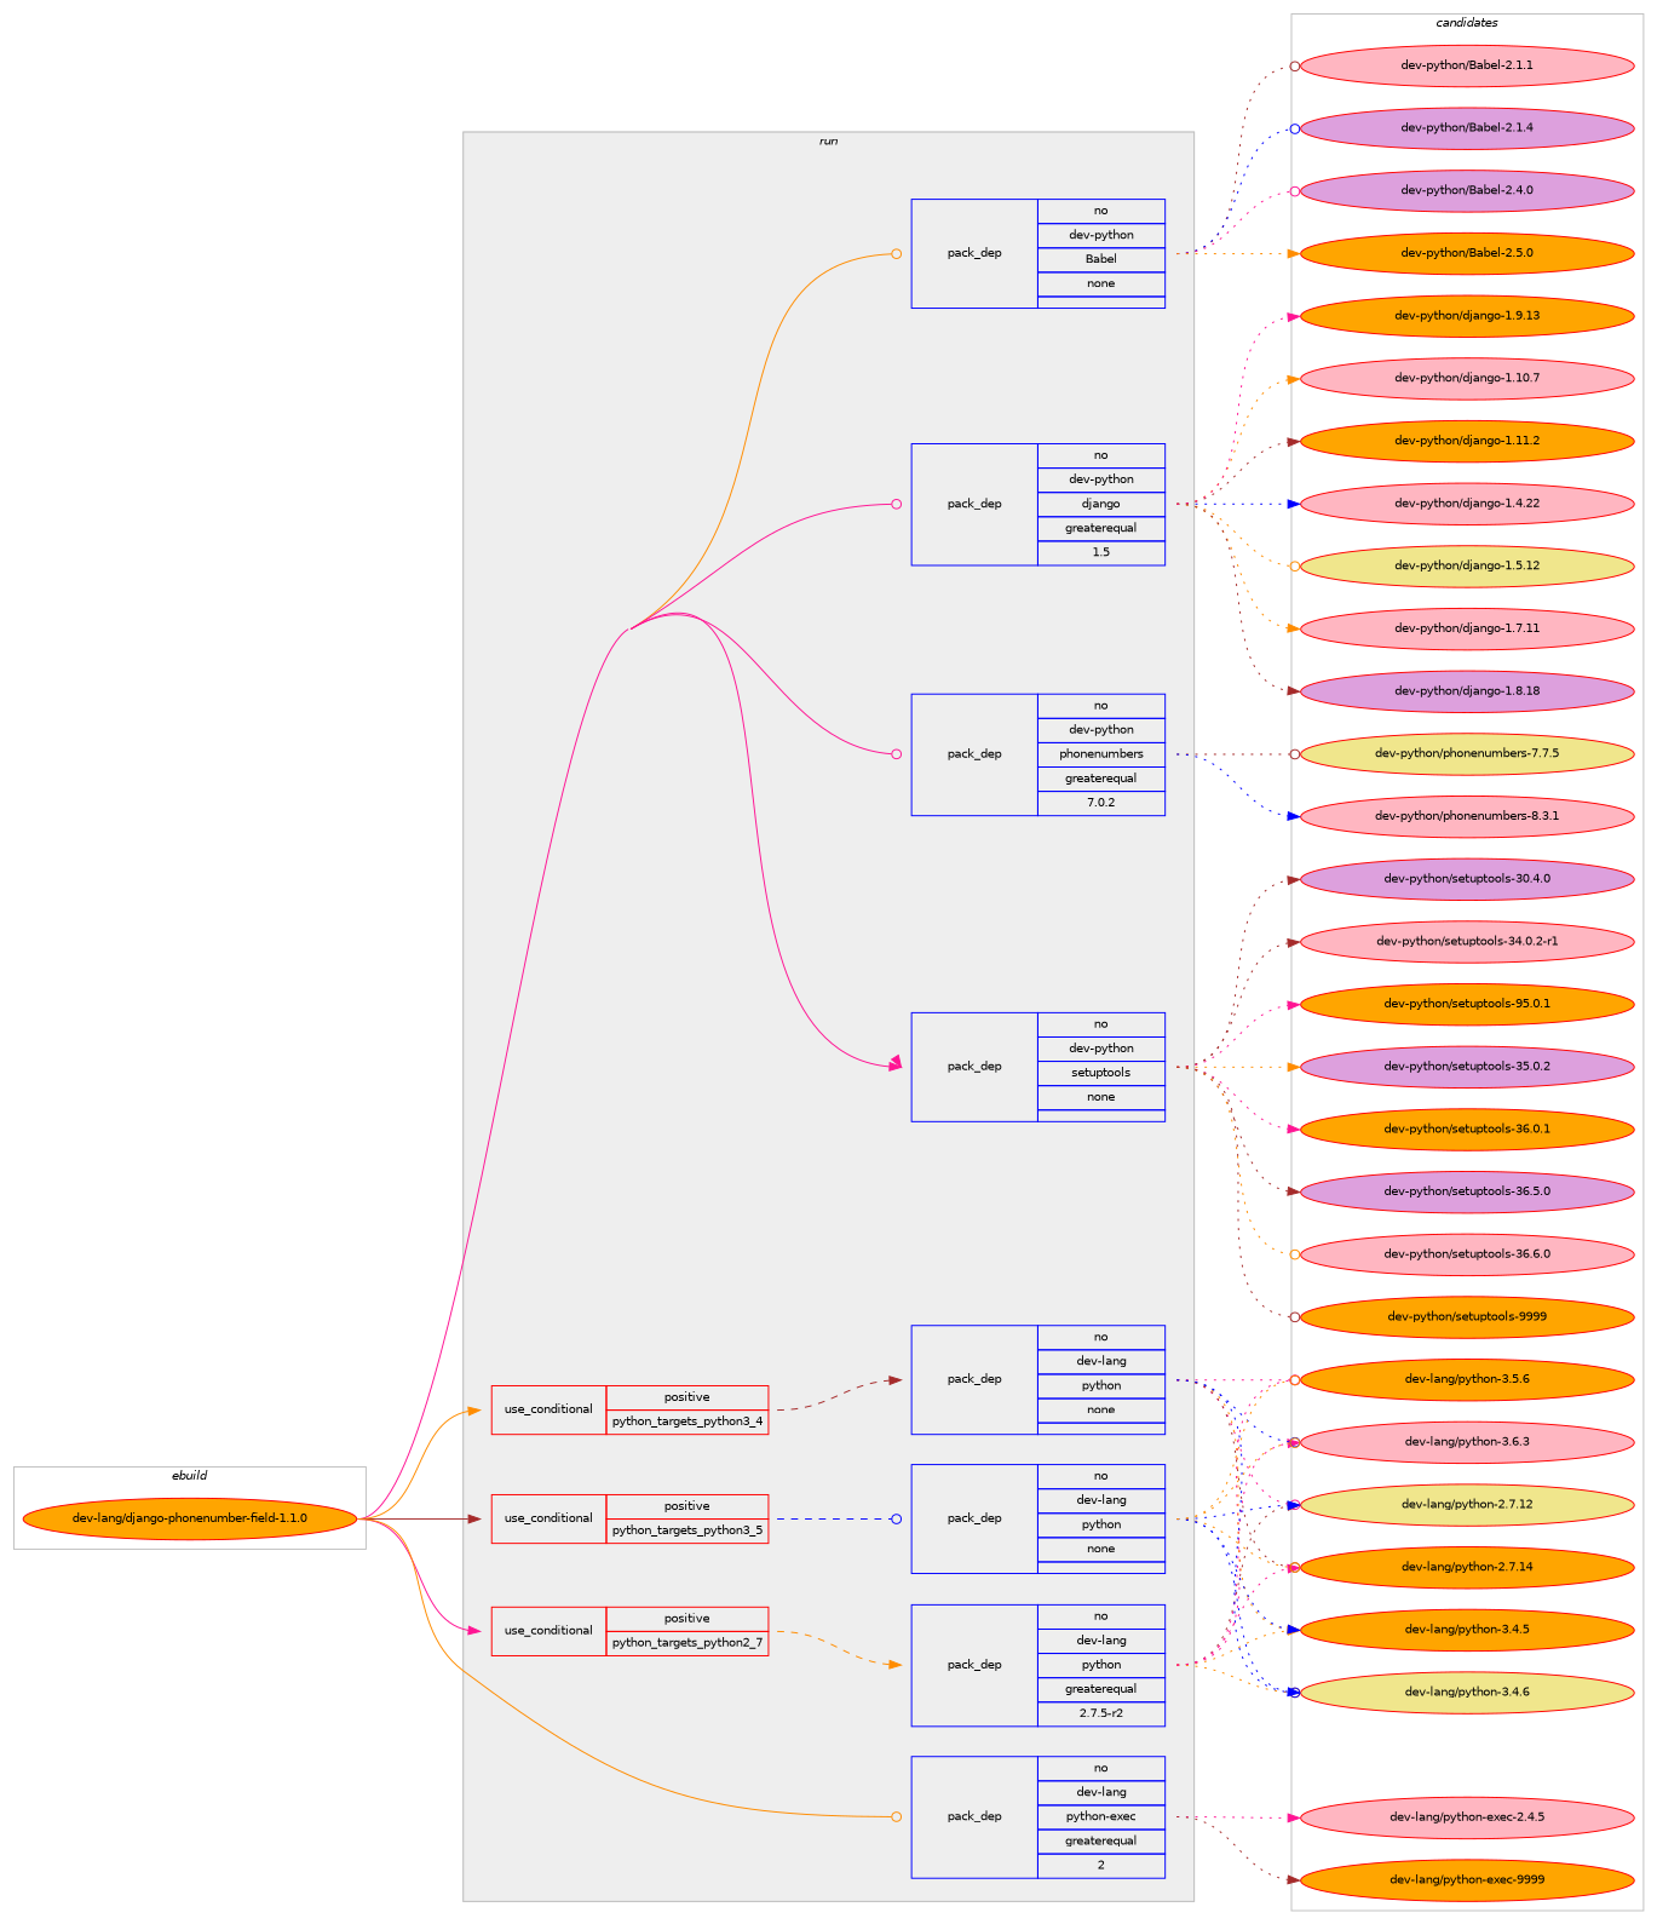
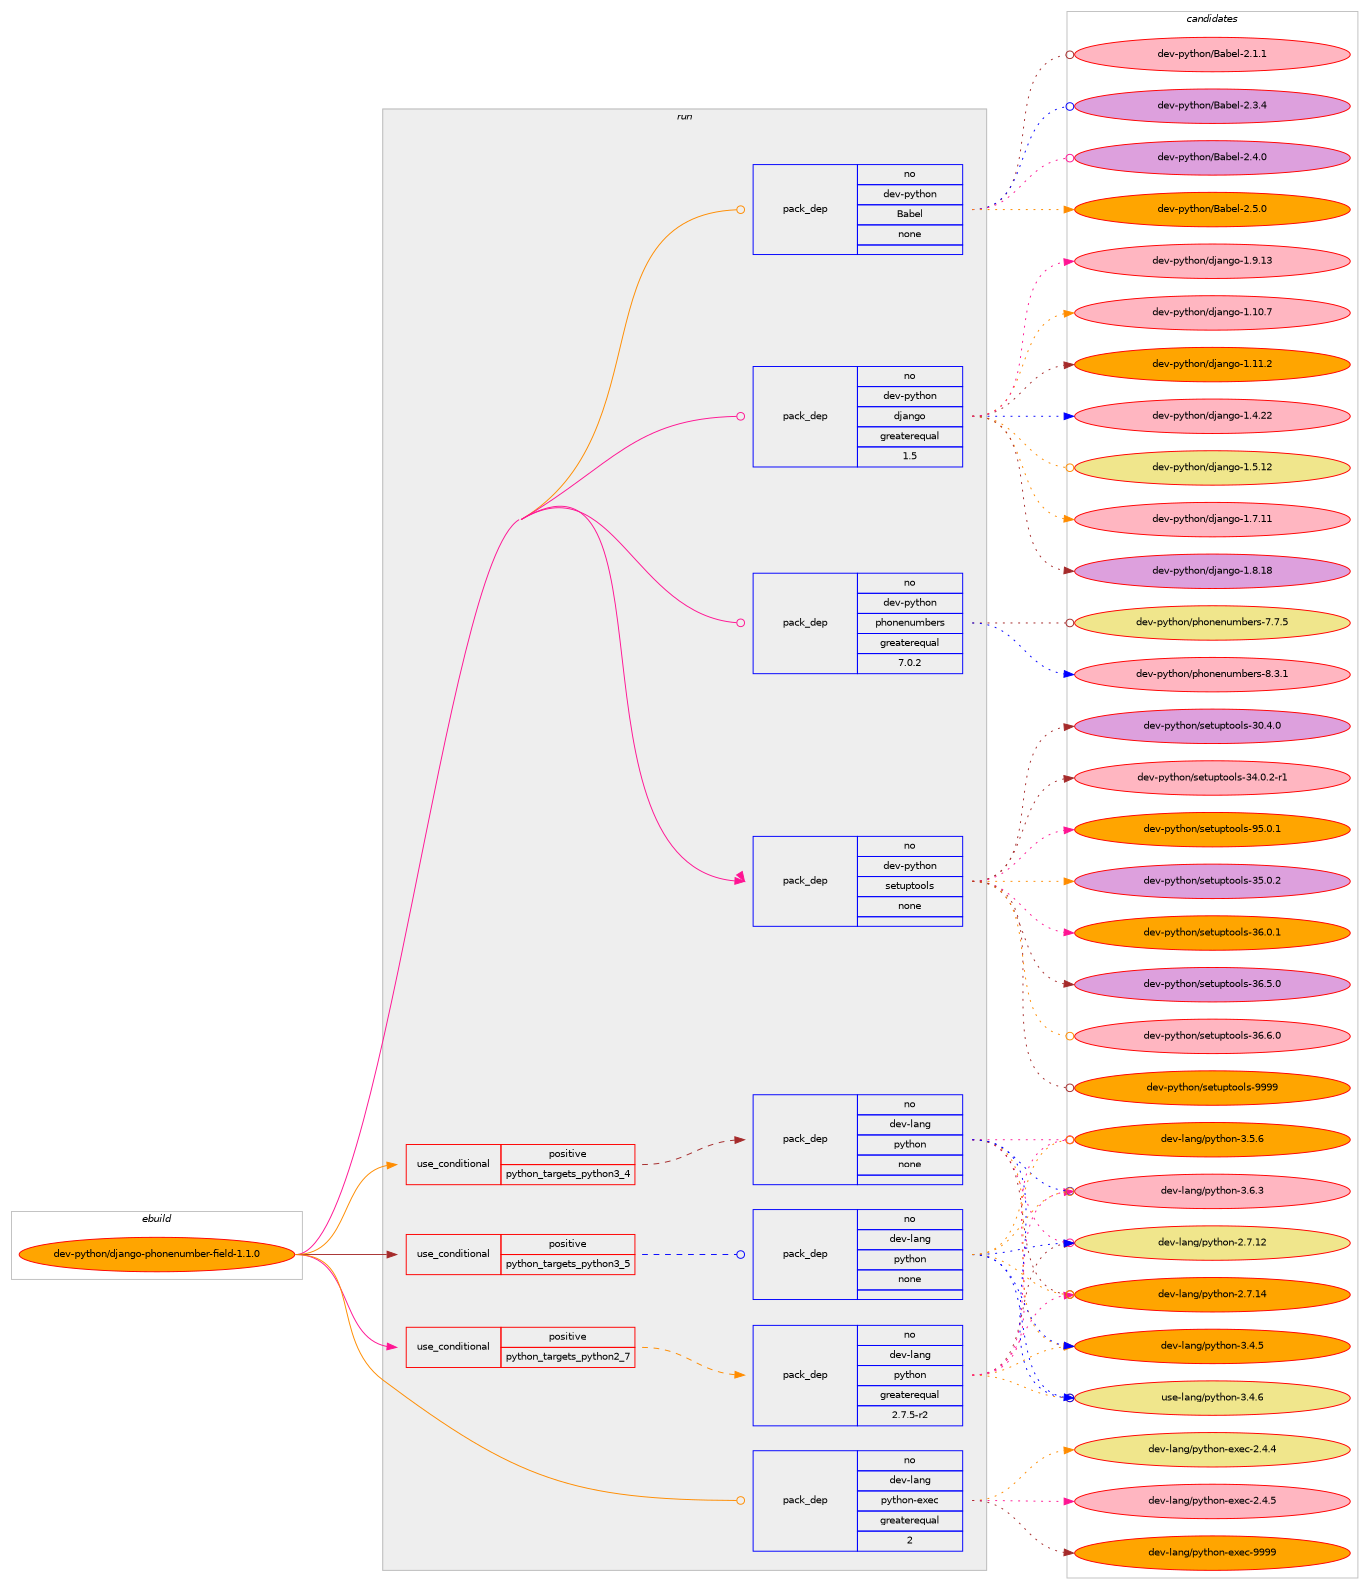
  digraph {
    compound=true
    concentrate=true
    fontname=Helvetica
    fontsize=10
    newrank=true
    rankdir=LR
    ranksep=1.5
    node [color=red fontname=Helvetica fontsize=10 style=filled]
    edge [arrowhead=normal color=darkorange headport=w style=dotted tailport=e weight=100]
-   n1 [fillcolor=orange label="dev-lang/django-phonenumber-field-1.1.0" width=4]
+   n1 [fillcolor=orange label="dev-python/django-phonenumber-field-1.1.0" width=4]
    n2 [color=blue label=<<TABLE BORDER="0" CELLBORDER="1" CELLSPACING="0" CELLPADDING="4" WIDTH="220"><TR><TD ROWSPAN="6" CELLPADDING="30">pack_dep</TD></TR><TR><TD WIDTH="110">no</TD></TR><TR><TD>dev-python</TD></TR><TR><TD>Babel</TD></TR><TR><TD>none</TD></TR><TR><TD></TD></TR></TABLE>> shape=none style=""]
    n3 [color=blue label=<<TABLE BORDER="0" CELLBORDER="1" CELLSPACING="0" CELLPADDING="4" WIDTH="220"><TR><TD ROWSPAN="6" CELLPADDING="30">pack_dep</TD></TR><TR><TD WIDTH="110">no</TD></TR><TR><TD>dev-python</TD></TR><TR><TD>django</TD></TR><TR><TD>greaterequal</TD></TR><TR><TD>1.5</TD></TR></TABLE>> shape=none style=""]
    n4 [color=blue label=<<TABLE BORDER="0" CELLBORDER="1" CELLSPACING="0" CELLPADDING="4" WIDTH="220"><TR><TD ROWSPAN="6" CELLPADDING="30">pack_dep</TD></TR><TR><TD WIDTH="110">no</TD></TR><TR><TD>dev-python</TD></TR><TR><TD>phonenumbers</TD></TR><TR><TD>greaterequal</TD></TR><TR><TD>7.0.2</TD></TR></TABLE>> shape=none style=""]
    n5 [color=blue label=<<TABLE BORDER="0" CELLBORDER="1" CELLSPACING="0" CELLPADDING="4" WIDTH="220"><TR><TD ROWSPAN="6" CELLPADDING="30">pack_dep</TD></TR><TR><TD WIDTH="110">no</TD></TR><TR><TD>dev-python</TD></TR><TR><TD>setuptools</TD></TR><TR><TD>none</TD></TR><TR><TD></TD></TR></TABLE>> shape=none style=""]
    n6 [color=blue label=<<TABLE BORDER="0" CELLBORDER="1" CELLSPACING="0" CELLPADDING="4" WIDTH="220"><TR><TD ROWSPAN="6" CELLPADDING="30">pack_dep</TD></TR><TR><TD WIDTH="110">no</TD></TR><TR><TD>dev-lang</TD></TR><TR><TD>python</TD></TR><TR><TD>greaterequal</TD></TR><TR><TD>2.7.5-r2</TD></TR></TABLE>> shape=none style=""]
    n7 [label=<<TABLE BORDER="0" CELLBORDER="1" CELLSPACING="0" CELLPADDING="4"><TR><TD ROWSPAN="3" CELLPADDING="10">use_conditional</TD></TR><TR><TD>positive</TD></TR><TR><TD>python_targets_python2_7</TD></TR></TABLE>> shape=none style=""]
    n8 [color=blue label=<<TABLE BORDER="0" CELLBORDER="1" CELLSPACING="0" CELLPADDING="4" WIDTH="220"><TR><TD ROWSPAN="6" CELLPADDING="30">pack_dep</TD></TR><TR><TD WIDTH="110">no</TD></TR><TR><TD>dev-lang</TD></TR><TR><TD>python</TD></TR><TR><TD>none</TD></TR><TR><TD></TD></TR></TABLE>> shape=none style=""]
    n9 [label=<<TABLE BORDER="0" CELLBORDER="1" CELLSPACING="0" CELLPADDING="4"><TR><TD ROWSPAN="3" CELLPADDING="10">use_conditional</TD></TR><TR><TD>positive</TD></TR><TR><TD>python_targets_python3_4</TD></TR></TABLE>> shape=none style=""]
    n10 [color=blue label=<<TABLE BORDER="0" CELLBORDER="1" CELLSPACING="0" CELLPADDING="4" WIDTH="220"><TR><TD ROWSPAN="6" CELLPADDING="30">pack_dep</TD></TR><TR><TD WIDTH="110">no</TD></TR><TR><TD>dev-lang</TD></TR><TR><TD>python</TD></TR><TR><TD>none</TD></TR><TR><TD></TD></TR></TABLE>> shape=none style=""]
    n11 [label=<<TABLE BORDER="0" CELLBORDER="1" CELLSPACING="0" CELLPADDING="4"><TR><TD ROWSPAN="3" CELLPADDING="10">use_conditional</TD></TR><TR><TD>positive</TD></TR><TR><TD>python_targets_python3_5</TD></TR></TABLE>> shape=none style=""]
    n12 [color=blue label=<<TABLE BORDER="0" CELLBORDER="1" CELLSPACING="0" CELLPADDING="4" WIDTH="220"><TR><TD ROWSPAN="6" CELLPADDING="30">pack_dep</TD></TR><TR><TD WIDTH="110">no</TD></TR><TR><TD>dev-lang</TD></TR><TR><TD>python-exec</TD></TR><TR><TD>greaterequal</TD></TR><TR><TD>2</TD></TR></TABLE>> shape=none style=""]
    n13 [fillcolor=lightpink label="dev-python/Babel-2.1.1" width=4]
-   n14 [fillcolor=plum label="dev-python/Babel-2.1.4" width=4]
+   n14 [fillcolor=plum label="dev-python/Babel-2.3.4" width=4]
    n15 [fillcolor=plum label="dev-python/Babel-2.4.0" width=4]
    n16 [fillcolor=orange label="dev-python/Babel-2.5.0" width=4]
    n17 [fillcolor=lightpink label="dev-python/django-1.10.7" width=4]
    n18 [fillcolor=orange label="dev-python/django-1.11.2" width=4]
    n19 [fillcolor=lightpink label="dev-python/django-1.4.22" width=4]
    n20 [fillcolor=khaki label="dev-python/django-1.5.12" width=4]
    n21 [fillcolor=lightpink label="dev-python/django-1.7.11" width=4]
    n22 [fillcolor=plum label="dev-python/django-1.8.18" width=4]
-   n23 [fillcolor=orange label="dev-python/django-1.9.13" width=4]
+   n23 [fillcolor=lightpink label="dev-python/django-1.9.13" width=4]
    n24 [fillcolor=khaki label="dev-python/phonenumbers-7.7.5" width=4]
    n25 [fillcolor=lightpink label="dev-python/phonenumbers-8.3.1" width=4]
    n26 [fillcolor=plum label="dev-python/setuptools-30.4.0" width=4]
    n27 [fillcolor=lightpink label="dev-python/setuptools-34.0.2-r1" width=4]
    n28 [fillcolor=orange label="dev-python/setuptools-95.0.1" width=4]
    n29 [fillcolor=plum label="dev-python/setuptools-35.0.2" width=4]
    n30 [fillcolor=orange label="dev-python/setuptools-36.0.1" width=4]
    n31 [fillcolor=plum label="dev-python/setuptools-36.5.0" width=4]
    n32 [fillcolor=lightpink label="dev-python/setuptools-36.6.0" width=4]
    n33 [fillcolor=orange label="dev-python/setuptools-9999" width=4]
    n34 [fillcolor=khaki label="dev-lang/python-2.7.12" width=4]
    n35 [fillcolor=orange label="dev-lang/python-2.7.14" width=4]
    n36 [fillcolor=orange label="dev-lang/python-3.4.5" width=4]
-   n37 [fillcolor=khaki label="dev-lang/python-3.4.6" width=4]
+   n37 [fillcolor=khaki label="use-lang/python-3.4.6" width=4]
    n38 [fillcolor=orange label="dev-lang/python-3.5.6" width=4]
    n39 [fillcolor=lightpink label="dev-lang/python-3.6.3" width=4]
+   n40 [fillcolor=khaki label="dev-lang/python-exec-2.4.4" width=4]
    n41 [fillcolor=lightpink label="dev-lang/python-exec-2.4.5" width=4]
    n42 [fillcolor=orange label="dev-lang/python-exec-9999" width=4]
    subgraph cluster_1 {
      color=gray
      label=<<i>ebuild</i>>
      rank=same
      n1
    }
    subgraph cluster_2 {
      color=gray
      label=<<i>dependencies</i>>
      subgraph cluster_3 {
        color=gray
        fillcolor="#eeeeee"
        label=<<i>compile</i>>
        style=filled
        subgraph sub_4 {
          color=gray
          fillcolor="#eeeeee"
          label=<<i>compile</i>>
          style=filled
          n2
        }
        subgraph sub_5 {
          color=gray
          fillcolor="#eeeeee"
          label=<<i>compile</i>>
          style=filled
          n3
        }
        subgraph sub_6 {
          color=gray
          fillcolor="#eeeeee"
          label=<<i>compile</i>>
          style=filled
          n4
        }
        subgraph sub_7 {
          color=gray
          fillcolor="#eeeeee"
          label=<<i>compile</i>>
          style=filled
          n5
        }
      }
      subgraph cluster_8 {
        color=gray
        fillcolor="#eeeeee"
        label=<<i>compile and run</i>>
        style=filled
        subgraph sub_9 {
          color=gray
          fillcolor="#eeeeee"
          label=<<i>compile and run</i>>
          style=filled
          n7
          subgraph sub_10 {
            color=gray
            fillcolor="#eeeeee"
            label=<<i>compile and run</i>>
            style=filled
            n6
          }
        }
        subgraph sub_11 {
          color=gray
          fillcolor="#eeeeee"
          label=<<i>compile and run</i>>
          style=filled
          n9
          subgraph sub_12 {
            color=gray
            fillcolor="#eeeeee"
            label=<<i>compile and run</i>>
            style=filled
            n8
          }
        }
        subgraph sub_13 {
          color=gray
          fillcolor="#eeeeee"
          label=<<i>compile and run</i>>
          style=filled
          n11
          subgraph sub_14 {
            color=gray
            fillcolor="#eeeeee"
            label=<<i>compile and run</i>>
            style=filled
            n10
          }
        }
        subgraph sub_15 {
          color=gray
          fillcolor="#eeeeee"
          label=<<i>compile and run</i>>
          style=filled
          n12
        }
      }
      subgraph cluster_16 {
        color=gray
        fillcolor="#eeeeee"
        label=<<i>run</i>>
        style=filled
      }
    }
    subgraph cluster_17 {
      color=gray
      label=<<i>candidates</i>>
      rank=same
      subgraph sub_18 {
        color=black
        label=<<i>candidates</i>>
        nodesep=1
        rank=same
        n13
        n14
        n15
        n16
      }
      subgraph sub_19 {
        color=black
        label=<<i>candidates</i>>
        nodesep=1
        rank=same
        n17
        n18
        n19
        n20
        n21
        n22
        n23
      }
      subgraph sub_20 {
        color=black
        label=<<i>candidates</i>>
        nodesep=1
        rank=same
        n24
        n25
      }
      subgraph sub_21 {
        color=black
        label=<<i>candidates</i>>
        nodesep=1
        rank=same
        n26
        n27
        n28
        n29
        n30
        n31
        n32
        n33
      }
      subgraph sub_22 {
        color=black
        label=<<i>candidates</i>>
        nodesep=1
        rank=same
        n34
        n35
        n36
        n37
        n38
        n39
      }
      subgraph sub_23 {
        color=black
        label=<<i>candidates</i>>
        nodesep=1
        rank=same
        n34
        n35
        n36
        n37
        n38
        n39
      }
      subgraph sub_24 {
        color=black
        label=<<i>candidates</i>>
        nodesep=1
        rank=same
        n34
        n35
        n36
        n37
        n38
        n39
      }
      subgraph sub_25 {
        color=black
        label=<<i>candidates</i>>
        nodesep=1
        rank=same
+       n40
        n41
        n42
      }
    }
    n1 -> n2 [arrowhead=odot style=solid weight=20]
    n1 -> n3 [arrowhead=odot color=deeppink style=solid weight=20]
    n1 -> n4 [arrowhead=odot color=deeppink style=solid weight=20]
    n1 -> n5 [color=deeppink style=solid weight=20]
    n1 -> n7 [color=deeppink style=solid weight=20]
    n1 -> n9 [style=solid weight=20]
    n1 -> n11 [color=brown style=solid weight=20]
    n1 -> n12 [arrowhead=odot style=solid weight=20]
    n2 -> n13 [arrowhead=odot color=brown]
    n2 -> n14 [arrowhead=odot color=blue]
    n2 -> n15 [arrowhead=odot color=deeppink]
    n2 -> n16
    n3 -> n17
    n3 -> n18 [color=brown]
    n3 -> n19 [color=blue]
    n3 -> n20 [arrowhead=odot]
    n3 -> n21
    n3 -> n22 [color=brown]
    n3 -> n23 [color=deeppink]
    n4 -> n24 [arrowhead=odot color=brown]
    n4 -> n25 [color=blue]
    n5 -> n26 [color=brown]
    n5 -> n27 [color=brown]
    n5 -> n28 [color=deeppink]
    n5 -> n29
    n5 -> n30 [color=deeppink]
    n5 -> n31 [color=brown]
    n5 -> n32 [arrowhead=odot]
    n5 -> n33 [arrowhead=odot color=brown]
    n6 -> n34 [color=brown]
    n6 -> n35 [color=deeppink]
    n6 -> n36
    n6 -> n37 [arrowhead=odot]
    n6 -> n38 [arrowhead=odot color=deeppink]
    n6 -> n39 [color=deeppink]
    n7 -> n6 [style=dashed weight=20]
    n8 -> n34 [arrowhead=odot color=deeppink]
    n8 -> n35 [arrowhead=odot color=brown]
    n8 -> n36
    n8 -> n37 [arrowhead=odot color=blue]
    n8 -> n38 [arrowhead=odot color=deeppink]
    n8 -> n39 [arrowhead=odot color=blue]
    n9 -> n8 [color=brown style=dashed weight=20]
    n10 -> n34 [color=blue]
    n10 -> n35 [arrowhead=odot]
    n10 -> n36 [color=blue]
    n10 -> n37 [color=blue]
    n10 -> n38 [arrowhead=odot]
    n10 -> n39 [arrowhead=odot]
    n11 -> n10 [arrowhead=odot color=blue style=dashed weight=20]
+   n12 -> n40
    n12 -> n41 [color=deeppink]
    n12 -> n42 [color=brown]
  }
